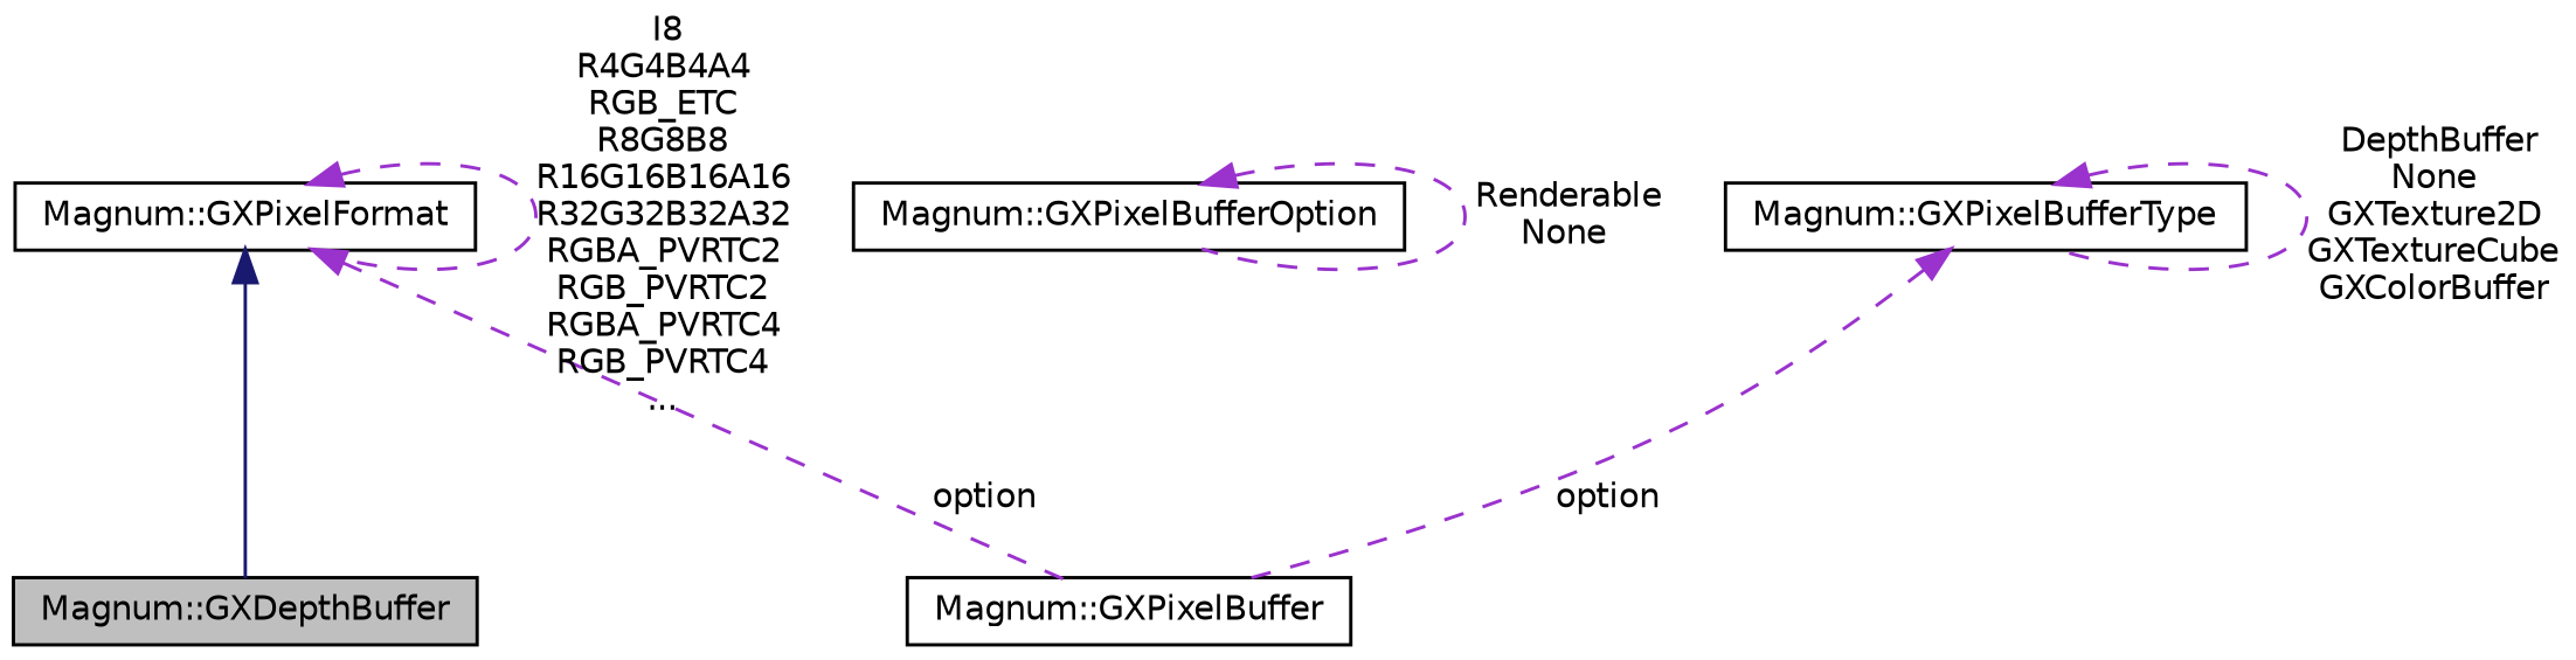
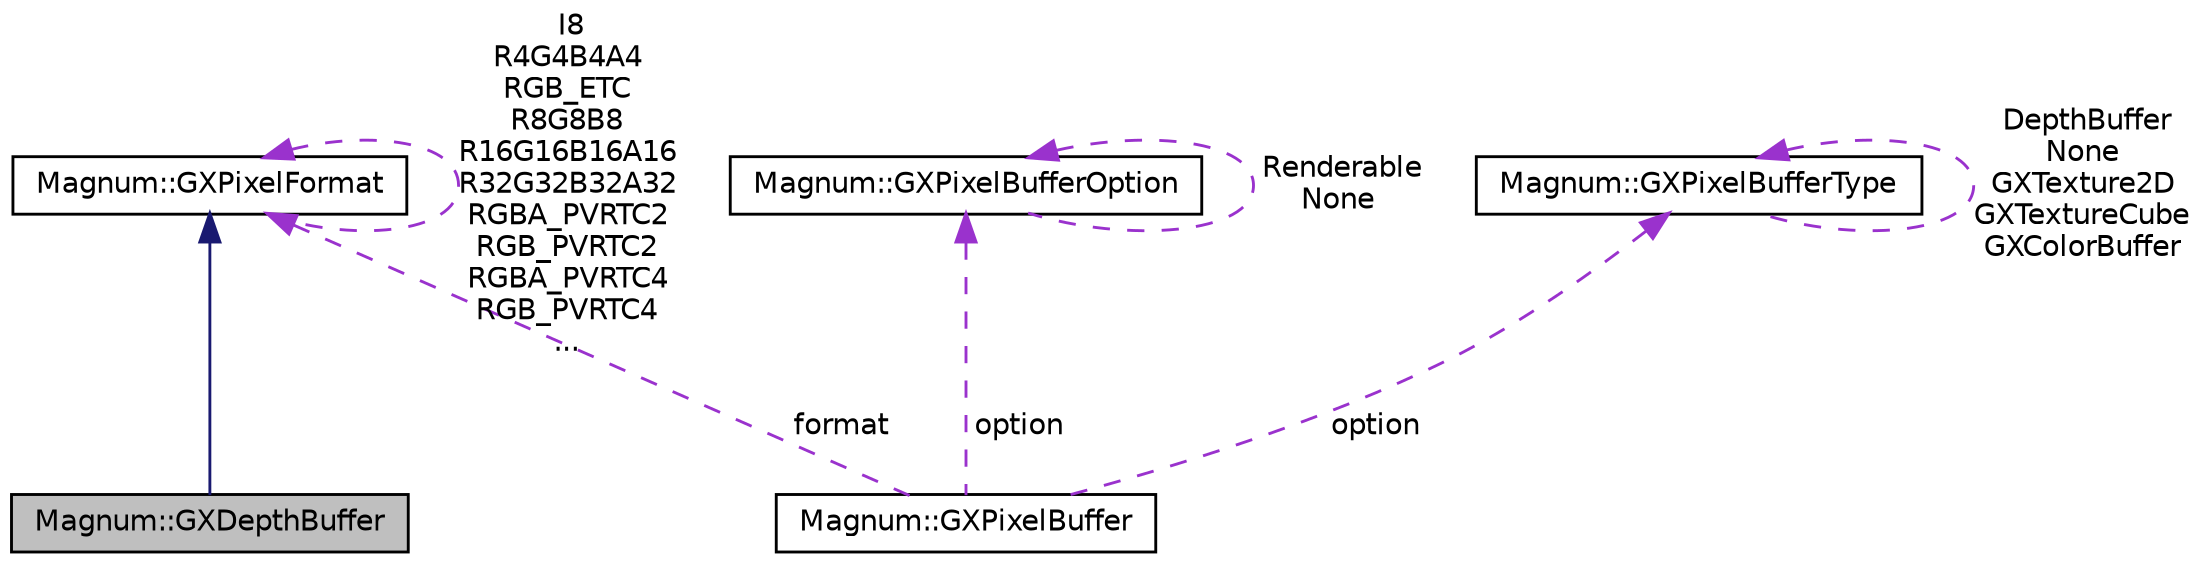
  digraph {
    node [color=black fillcolor=white fontname=Helvetica fontsize=10 shape=record style=filled]
    edge [color=darkorchid3 dir=back fontname=Helvetica fontsize=10 labelfontname=Helvetica labelfontsize=10 style=dashed]
    n1 [fillcolor=grey75 fontcolor=black height=0.2 label="Magnum::GXDepthBuffer" width=0.4]
    n2 [height=0.2 label="Magnum::GXPixelBuffer" width=0.4]
    n3 [height=0.2 label="Magnum::GXPixelFormat" width=0.4]
    n4 [height=0.2 label="Magnum::GXPixelBufferOption" width=0.4]
    n5 [height=0.2 label="Magnum::GXPixelBufferType" width=0.4]
    n3 -> n1 [color=midnightblue style=solid]
-   n3 -> n2 [label=" option"]
+   n3 -> n2 [label=" format"]
    n3 -> n3 [label=" I8\nR4G4B4A4\nRGB_ETC\nR8G8B8\nR16G16B16A16\nR32G32B32A32\nRGBA_PVRTC2\nRGB_PVRTC2\nRGBA_PVRTC4\nRGB_PVRTC4\n..."]
+   n4 -> n2 [label=" option"]
    n4 -> n4 [label=" Renderable\nNone"]
    n5 -> n2 [label=" option"]
    n5 -> n5 [label=" DepthBuffer\nNone\nGXTexture2D\nGXTextureCube\nGXColorBuffer"]
  }
